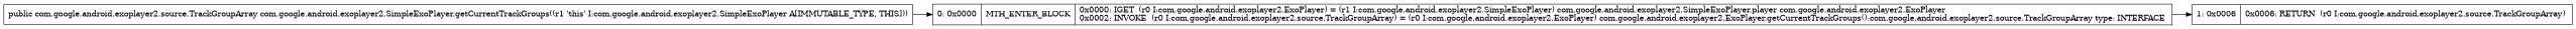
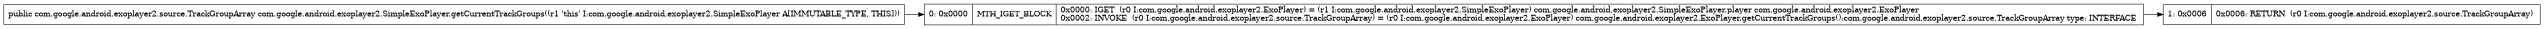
  digraph {
    rankdir=LR
    node [shape=record]
-   n1 [label="{0\:\ 0x0000|MTH_ENTER_BLOCK\l|0x0000: IGET  (r0 I:com.google.android.exoplayer2.ExoPlayer) = (r1 I:com.google.android.exoplayer2.SimpleExoPlayer) com.google.android.exoplayer2.SimpleExoPlayer.player com.google.android.exoplayer2.ExoPlayer \l0x0002: INVOKE  (r0 I:com.google.android.exoplayer2.source.TrackGroupArray) = (r0 I:com.google.android.exoplayer2.ExoPlayer) com.google.android.exoplayer2.ExoPlayer.getCurrentTrackGroups():com.google.android.exoplayer2.source.TrackGroupArray type: INTERFACE \l}"]
+   n1 [label="{0\:\ 0x0000|MTH_IGET_BLOCK\l|0x0000: IGET  (r0 I:com.google.android.exoplayer2.ExoPlayer) = (r1 I:com.google.android.exoplayer2.SimpleExoPlayer) com.google.android.exoplayer2.SimpleExoPlayer.player com.google.android.exoplayer2.ExoPlayer \l0x0002: INVOKE  (r0 I:com.google.android.exoplayer2.source.TrackGroupArray) = (r0 I:com.google.android.exoplayer2.ExoPlayer) com.google.android.exoplayer2.ExoPlayer.getCurrentTrackGroups():com.google.android.exoplayer2.source.TrackGroupArray type: INTERFACE \l}"]
    n2 [label="{1\:\ 0x0006|0x0006: RETURN  (r0 I:com.google.android.exoplayer2.source.TrackGroupArray) \l}"]
    n3 [label="{public com.google.android.exoplayer2.source.TrackGroupArray com.google.android.exoplayer2.SimpleExoPlayer.getCurrentTrackGroups((r1 'this' I:com.google.android.exoplayer2.SimpleExoPlayer A[IMMUTABLE_TYPE, THIS])) }"]
    n1 -> n2
    n3 -> n1
  }
